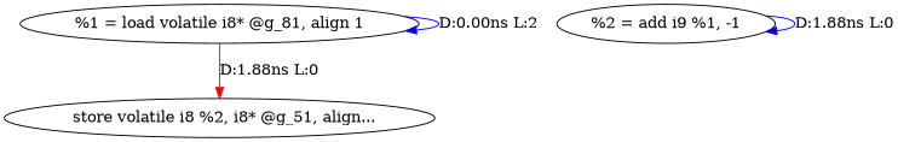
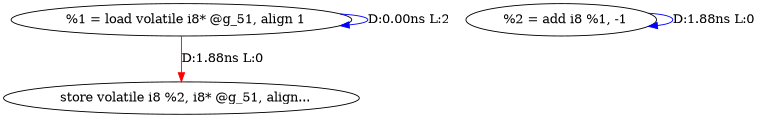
  digraph {
    edge [color=blue]
-   n1 [label="%1 = load volatile i8* @g_81, align 1"]
+   n1 [label="  %1 = load volatile i8* @g_51, align 1"]
    n2 [label="  store volatile i8 %2, i8* @g_51, align..."]
-   n3 [label="%2 = add i9 %1, -1"]
+   n3 [label="  %2 = add i8 %1, -1"]
    n1 -> n1 [label="D:0.00ns L:2"]
    n1 -> n2 [color=red label="D:1.88ns L:0"]
    n3 -> n3 [label="D:1.88ns L:0"]
  }
